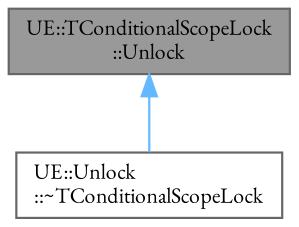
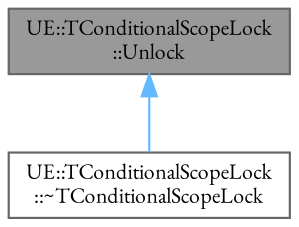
  digraph {
    rankdir=TB
    fontname="EB Garamond"
    node [fontname="EB Garamond" fontsize=10 shape=box style=filled]
    n1 [color=gray40 fillcolor=grey60 fontcolor=black height=0.2 label="UE::TConditionalScopeLock\l::Unlock" width=0.4]
-   n2 [color=grey40 fillcolor=white height=0.2 label="UE::Unlock\l::~TConditionalScopeLock" width=0.4]
+   n2 [color=grey40 fillcolor=white height=0.2 label="UE::TConditionalScopeLock\l::~TConditionalScopeLock" width=0.4]
    n1 -> n2 [color=steelblue1 dir=back fontname="EB Garamond" fontsize=10 labelfontname=Helvetica labelfontsize=10 style=solid]
  }
